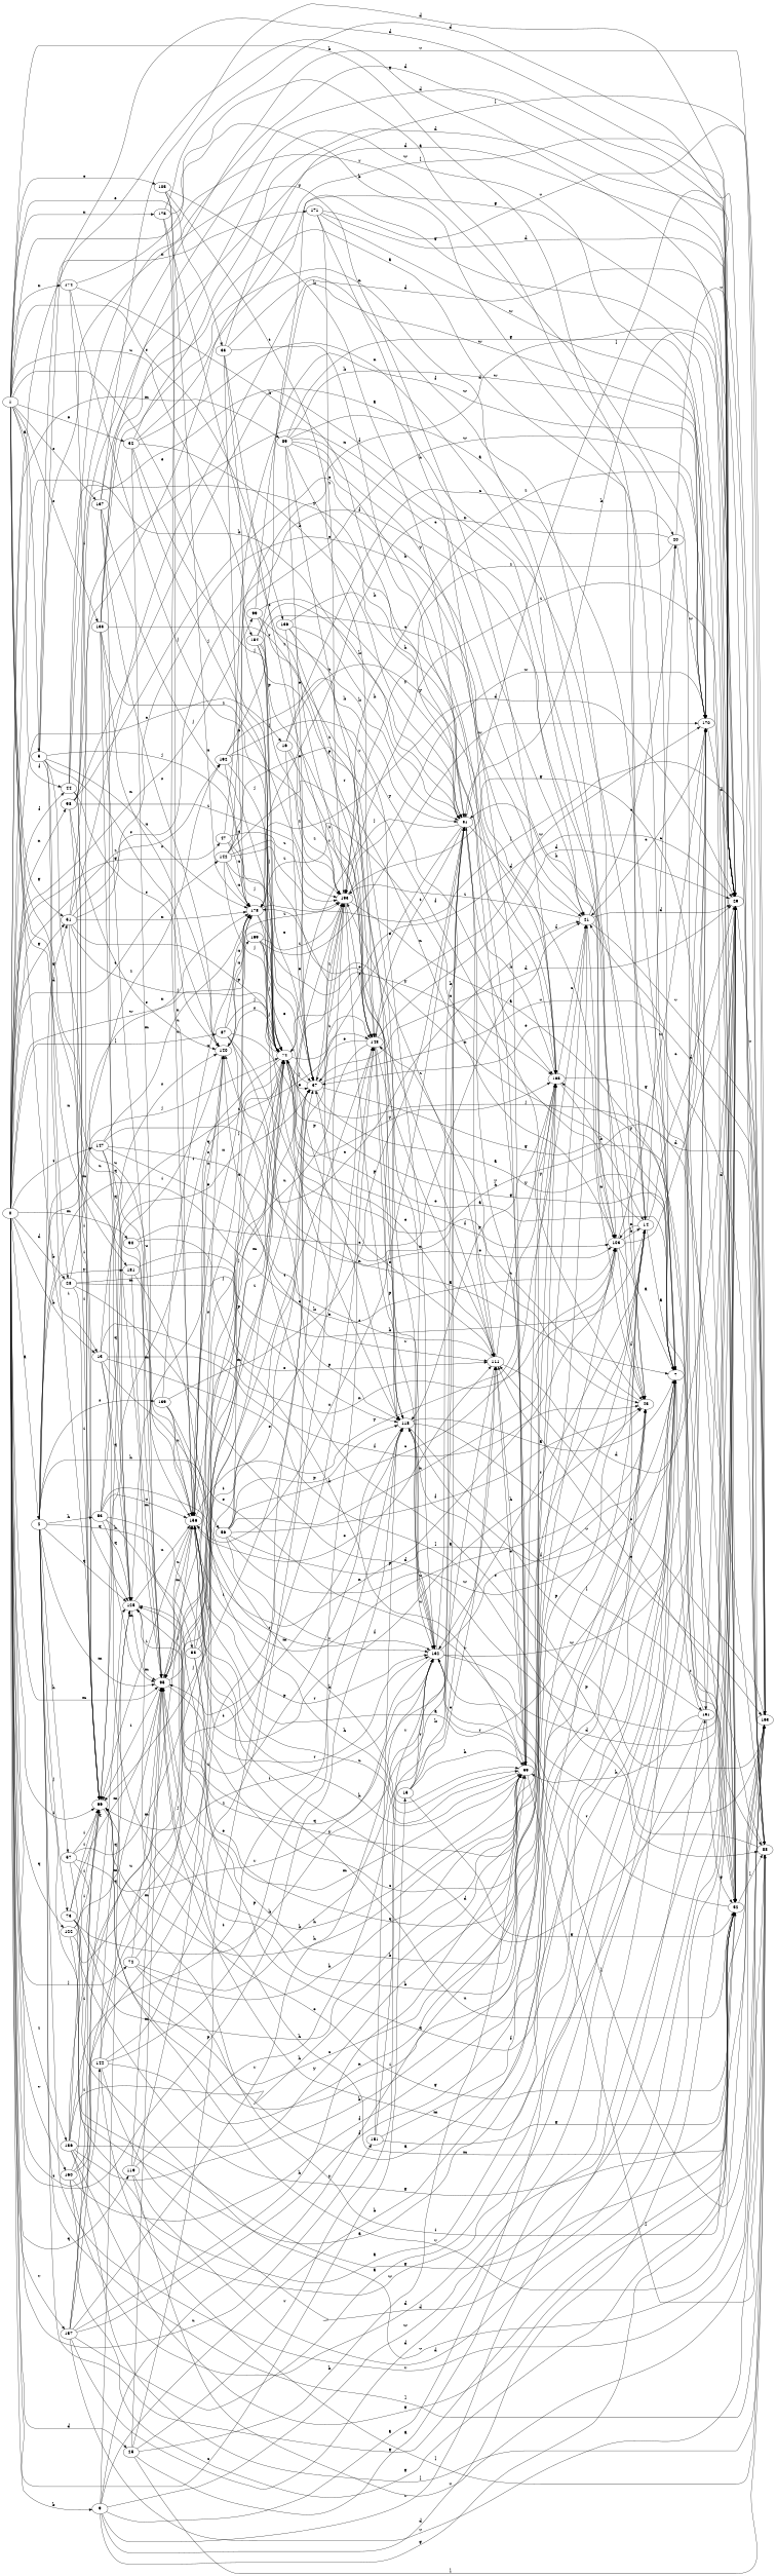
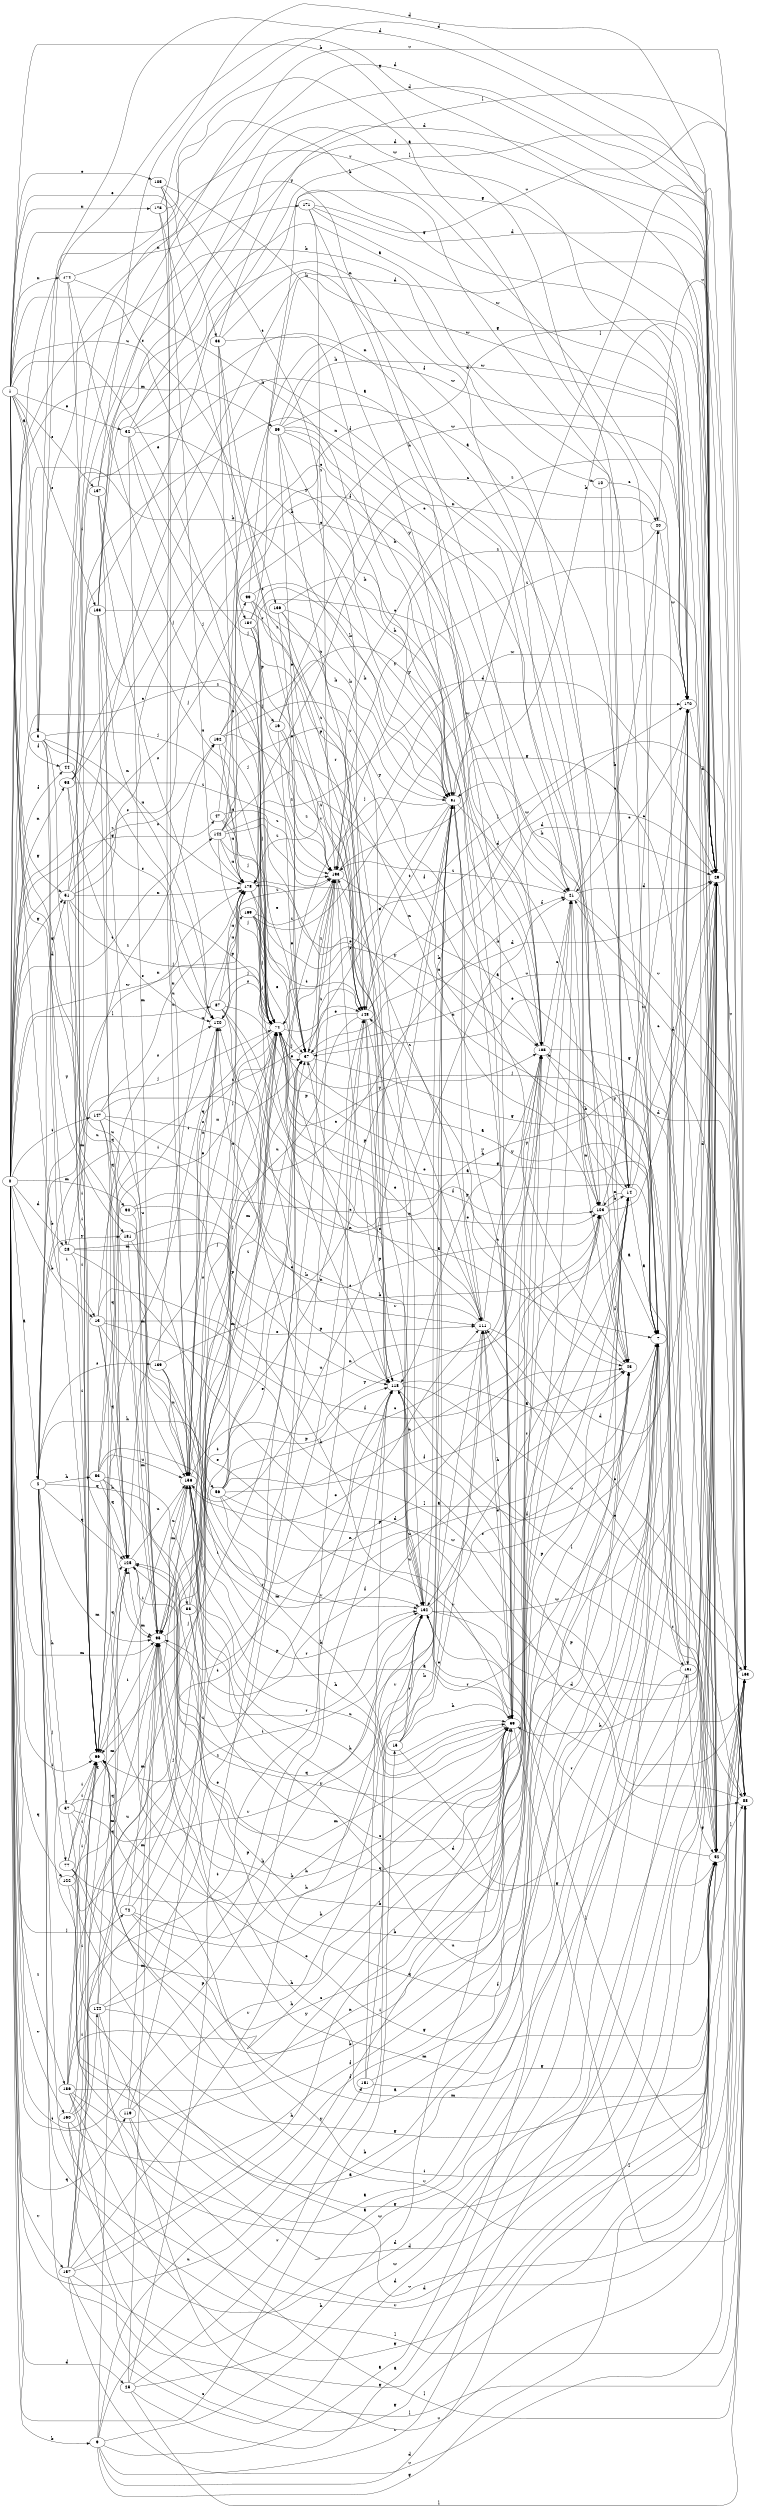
  strict digraph {
    rankdir=LR
    0
    2
    9
+   10
    13
    15
    16
    25
    28
    44
    47
    51
    66
    72
    81
    87
    89
    90
    95
    98
    99
    118
    119
    122
    142
    144
    147
    151
    157
    160
    169
    171
    186
    192
    181
    7
    52
    53
    55
    56
    57
-   73
+   73 [label=77]
    74
    88
    103
    125
    139
    163
    14
    131
    29
    185
    170
    20
    45
    132
    148
    59
    111
    37
    193
    178
    140
    21
    156
    1
    5
    32
    33
    105
    133
    136
    137
    154
    174
    175
    0 -> 2 [label=a]
    0 -> 9 [label=b]
+   0 -> 10 [label=b]
    0 -> 13 [label=b]
    0 -> 15 [label=c]
    0 -> 16 [label=c]
    0 -> 25 [label=d]
    0 -> 28 [label=d]
    0 -> 44 [label=f]
    0 -> 47 [label=g]
    0 -> 51 [label=g]
    0 -> 66 [label=i]
    0 -> 72 [label=j]
    0 -> 81 [label=k]
    0 -> 87 [label=l]
    0 -> 89 [label=m]
    0 -> 90 [label=m]
    0 -> 95 [label=m]
    0 -> 98 [label=n]
    0 -> 99 [label=n]
    0 -> 118 [label=p]
    0 -> 119 [label=q]
    0 -> 122 [label=q]
    0 -> 142 [label=t]
    0 -> 144 [label=t]
    0 -> 147 [label=t]
    0 -> 151 [label=u]
    0 -> 157 [label=v]
    0 -> 160 [label=v]
    0 -> 169 [label=w]
    0 -> 171 [label=x]
    0 -> 186 [label=z]
    0 -> 192 [label=z]
    2 -> 51 [label=g]
    2 -> 95 [label=m]
    2 -> 192 [label=z]
    2 -> 181 [label=y]
    2 -> 7 [label=a]
    2 -> 52 [label=g]
    2 -> 53 [label=h]
    2 -> 55 [label=h]
    2 -> 56 [label=h]
    2 -> 57 [label=h]
    2 -> 73 [label=j]
    2 -> 74 [label=j]
    2 -> 88 [label=l]
    2 -> 103 [label=n]
    2 -> 125 [label=q]
    2 -> 139 [label=s]
    2 -> 163 [label=v]
    9 -> 7 [label=a]
    9 -> 52 [label=g]
    9 -> 125 [label=q]
    9 -> 14 [label=b]
    9 -> 131 [label=r]
    9 -> 29 [label=d]
    9 -> 185 [label=y]
    9 -> 170 [label=w]
+   10 -> 14 [label=b]
+   10 -> 20 [label=c]
    13 -> 95 [label=m]
    13 -> 88 [label=l]
    13 -> 103 [label=n]
    13 -> 125 [label=q]
    13 -> 45 [label=f]
    13 -> 132 [label=r]
    13 -> 148 [label=t]
    15 -> 81 [label=k]
    15 -> 52 [label=g]
    15 -> 132 [label=r]
    15 -> 59 [label=h]
    15 -> 111 [label=o]
    16 -> 185 [label=y]
    16 -> 20 [label=c]
    16 -> 148 [label=t]
    16 -> 37 [label=e]
    16 -> 193 [label=z]
    25 -> 95 [label=m]
    25 -> 7 [label=a]
    25 -> 88 [label=l]
    25 -> 132 [label=r]
    25 -> 59 [label=h]
    25 -> 37 [label=e]
    28 -> 66 [label=i]
    28 -> 118 [label=p]
    28 -> 29 [label=d]
    28 -> 111 [label=o]
    28 -> 178 [label=x]
    44 -> 66 [label=i]
    44 -> 125 [label=q]
    44 -> 163 [label=v]
    44 -> 29 [label=d]
    44 -> 185 [label=y]
    44 -> 140 [label=s]
    47 -> 74 [label=j]
    47 -> 170 [label=w]
    47 -> 193 [label=z]
    47 -> 178 [label=x]
    51 -> 66 [label=i]
    51 -> 118 [label=p]
    51 -> 74 [label=j]
    51 -> 88 [label=l]
    51 -> 29 [label=d]
    51 -> 45 [label=f]
    51 -> 178 [label=x]
    51 -> 21 [label=c]
+   66 -> 125 [label=q]
    66 -> 163 [label=v]
    66 -> 59 [label=h]
    72 -> 81 [label=k]
    72 -> 95 [label=m]
    72 -> 7 [label=a]
    72 -> 59 [label=h]
    72 -> 37 [label=e]
    81 -> 74 [label=j]
    81 -> 88 [label=l]
    81 -> 45 [label=f]
    81 -> 148 [label=t]
    81 -> 59 [label=h]
    81 -> 111 [label=o]
    81 -> 37 [label=e]
    81 -> 156 [label=u]
    87 -> 7 [label=a]
    87 -> 74 [label=j]
    87 -> 103 [label=n]
    87 -> 163 [label=v]
    87 -> 185 [label=y]
    87 -> 178 [label=x]
    89 -> 81 [label=k]
    89 -> 7 [label=a]
    89 -> 52 [label=g]
    89 -> 185 [label=y]
    89 -> 170 [label=w]
    89 -> 148 [label=t]
    89 -> 59 [label=h]
    89 -> 37 [label=e]
    89 -> 21 [label=c]
    90 -> 95 [label=m]
    90 -> 59 [label=h]
    90 -> 21 [label=c]
    95 -> 66 [label=i]
    95 -> 118 [label=p]
    95 -> 74 [label=j]
    95 -> 14 [label=b]
    95 -> 193 [label=z]
    95 -> 156 [label=u]
    98 -> 66 [label=i]
    98 -> 7 [label=a]
    98 -> 103 [label=n]
    98 -> 29 [label=d]
    98 -> 45 [label=f]
    98 -> 193 [label=z]
    98 -> 140 [label=s]
    98 -> 21 [label=c]
    99 -> 81 [label=k]
    99 -> 74 [label=j]
    99 -> 185 [label=y]
    99 -> 170 [label=w]
    99 -> 132 [label=r]
    118 -> 95 [label=m]
    118 -> 7 [label=a]
    118 -> 88 [label=l]
    118 -> 163 [label=v]
    118 -> 132 [label=u]
    119 -> 95 [label=m]
    119 -> 74 [label=j]
    119 -> 163 [label=v]
    119 -> 29 [label=d]
    119 -> 111 [label=o]
    122 -> 66 [label=i]
    122 -> 95 [label=m]
    122 -> 7 [label=a]
    122 -> 148 [label=t]
    142 -> 118 [label=p]
    142 -> 74 [label=j]
    142 -> 103 [label=n]
    142 -> 29 [label=d]
    142 -> 170 [label=w]
    142 -> 45 [label=f]
    142 -> 111 [label=o]
    142 -> 193 [label=z]
    142 -> 178 [label=x]
    144 -> 118 [label=p]
    144 -> 74 [label=j]
    144 -> 88 [label=l]
    144 -> 103 [label=n]
    144 -> 125 [label=q]
    144 -> 29 [label=d]
    144 -> 193 [label=z]
    147 -> 95 [label=m]
    147 -> 103 [label=n]
    147 -> 125 [label=q]
    147 -> 111 [label=o]
    147 -> 178 [label=x]
    147 -> 21 [label=c]
    151 -> 118 [label=p]
    151 -> 52 [label=g]
    151 -> 45 [label=f]
    151 -> 132 [label=r]
    157 -> 66 [label=i]
    157 -> 7 [label=a]
    157 -> 74 [label=j]
    157 -> 125 [label=q]
    157 -> 163 [label=v]
    157 -> 29 [label=d]
    157 -> 45 [label=f]
    157 -> 132 [label=r]
    157 -> 59 [label=h]
    160 -> 66 [label=i]
    160 -> 52 [label=g]
    160 -> 29 [label=d]
    160 -> 45 [label=f]
    160 -> 193 [label=z]
    160 -> 156 [label=u]
    169 -> 118 [label=p]
    169 -> 74 [label=j]
    169 -> 170 [label=w]
    169 -> 37 [label=e]
    169 -> 193 [label=z]
    171 -> 163 [label=v]
    171 -> 29 [label=d]
    171 -> 170 [label=w]
    171 -> 59 [label=h]
    171 -> 193 [label=z]
    186 -> 66 [label=i]
    186 -> 52 [label=g]
    186 -> 74 [label=j]
    186 -> 88 [label=l]
    186 -> 14 [label=b]
    186 -> 185 [label=y]
    186 -> 170 [label=w]
    186 -> 148 [label=t]
    186 -> 59 [label=h]
    192 -> 81 [label=k]
    192 -> 74 [label=j]
    192 -> 185 [label=y]
    192 -> 132 [label=r]
    192 -> 178 [label=x]
    192 -> 21 [label=c]
    181 -> 95 [label=m]
    181 -> 14 [label=b]
    181 -> 59 [label=h]
    7 -> 66 [label=i]
    7 -> 131 [label=r]
    7 -> 178 [label=x]
    52 -> 88 [label=l]
    52 -> 132 [label=r]
    52 -> 37 [label=e]
    52 -> 193 [label=z]
    52 -> 156 [label=u]
    53 -> 103 [label=n]
    53 -> 125 [label=q]
    53 -> 185 [label=y]
    53 -> 45 [label=f]
    53 -> 59 [label=h]
    53 -> 37 [label=e]
    53 -> 140 [label=s]
    53 -> 156 [label=u]
    55 -> 74 [label=j]
    55 -> 132 [label=r]
-   55 -> 148 [label=t]
+   169 -> 148 [label=t]
    55 -> 140 [label=s]
    55 -> 21 [label=c]
    56 -> 118 [label=p]
    56 -> 7 [label=a]
    56 -> 103 [label=n]
    56 -> 170 [label=w]
    56 -> 45 [label=f]
    56 -> 132 [label=r]
    56 -> 37 [label=e]
    56 -> 178 [label=x]
    56 -> 21 [label=c]
    57 -> 66 [label=i]
    57 -> 52 [label=g]
    57 -> 132 [label=r]
    57 -> 148 [label=t]
    57 -> 21 [label=c]
    73 -> 66 [label=i]
    73 -> 81 [label=k]
    73 -> 95 [label=m]
    73 -> 52 [label=g]
    73 -> 163 [label=v]
    73 -> 59 [label=h]
    74 -> 66 [label=i]
    74 -> 7 [label=a]
    74 -> 52 [label=g]
    74 -> 125 [label=q]
    74 -> 29 [label=d]
    74 -> 45 [label=f]
    74 -> 148 [label=t]
    74 -> 111 [label=o]
    74 -> 37 [label=e]
    74 -> 140 [label=s]
    88 -> 118 [label=p]
    88 -> 74 [label=j]
    88 -> 111 [label=o]
    88 -> 21 [label=c]
    103 -> 7 [label=a]
    103 -> 14 [label=b]
    103 -> 29 [label=d]
    103 -> 170 [label=w]
    103 -> 45 [label=f]
    125 -> 95 [label=m]
    125 -> 52 [label=g]
    125 -> 14 [label=b]
    125 -> 156 [label=u]
    139 -> 81 [label=k]
    139 -> 163 [label=v]
    139 -> 59 [label=h]
    139 -> 178 [label=x]
    139 -> 156 [label=u]
    163 -> 66 [label=i]
    163 -> 95 [label=m]
    163 -> 111 [label=o]
    163 -> 140 [label=s]
    14 -> 81 [label=k]
    14 -> 7 [label=a]
    14 -> 103 [label=n]
    14 -> 125 [label=q]
    14 -> 29 [label=d]
    14 -> 20 [label=c]
    14 -> 132 [label=r]
    14 -> 178 [label=x]
    131 -> 95 [label=m]
    131 -> 118 [label=p]
    131 -> 52 [label=g]
    131 -> 29 [label=d]
    131 -> 185 [label=y]
    131 -> 59 [label=h]
    29 -> 81 [label=k]
    29 -> 163 [label=v]
    185 -> 81 [label=k]
    185 -> 118 [label=p]
    185 -> 52 [label=g]
    185 -> 14 [label=b]
    185 -> 21 [label=c]
    170 -> 125 [label=q]
    170 -> 29 [label=d]
    170 -> 193 [label=z]
    170 -> 21 [label=c]
    20 -> 163 [label=v]
    20 -> 170 [label=w]
    20 -> 193 [label=z]
    20 -> 178 [label=x]
    45 -> 148 [label=t]
    45 -> 156 [label=u]
    132 -> 66 [label=i]
    132 -> 81 [label=k]
    132 -> 88 [label=l]
    132 -> 29 [label=d]
    132 -> 170 [label=w]
    132 -> 45 [label=f]
    148 -> 118 [label=p]
    148 -> 29 [label=d]
    148 -> 170 [label=w]
    148 -> 132 [label=r]
    148 -> 111 [label=o]
    148 -> 37 [label=e]
    148 -> 156 [label=u]
    59 -> 95 [label=m]
    59 -> 88 [label=l]
    59 -> 185 [label=y]
    59 -> 132 [label=r]
    59 -> 111 [label=o]
    59 -> 156 [label=u]
    111 -> 125 [label=q]
    111 -> 29 [label=d]
    111 -> 185 [label=y]
    111 -> 59 [label=h]
    111 -> 37 [label=e]
    111 -> 193 [label=z]
    111 -> 140 [label=s]
    37 -> 95 [label=m]
    37 -> 7 [label=a]
    37 -> 52 [label=g]
    37 -> 74 [label=j]
    37 -> 163 [label=v]
    37 -> 29 [label=d]
    37 -> 193 [label=z]
    193 -> 66 [label=i]
    193 -> 95 [label=m]
    193 -> 118 [label=p]
    193 -> 7 [label=a]
    193 -> 52 [label=g]
    193 -> 170 [label=w]
    193 -> 148 [label=t]
    178 -> 74 [label=j]
    178 -> 88 [label=l]
    178 -> 29 [label=d]
    178 -> 185 [label=y]
    140 -> 66 [label=i]
    140 -> 193 [label=z]
    140 -> 178 [label=x]
    140 -> 156 [label=u]
    21 -> 103 [label=n]
    21 -> 163 [label=v]
    21 -> 29 [label=d]
    21 -> 20 [label=c]
    21 -> 193 [label=z]
    156 -> 66 [label=i]
    156 -> 95 [label=m]
    156 -> 7 [label=a]
    156 -> 74 [label=j]
    156 -> 29 [label=d]
    156 -> 185 [label=y]
    156 -> 132 [label=r]
    156 -> 59 [label=h]
    156 -> 111 [label=o]
    156 -> 178 [label=x]
    156 -> 140 [label=s]
    1 -> 13 [label=b]
    1 -> 44 [label=f]
    1 -> 51 [label=g]
    1 -> 95 [label=m]
-   1 -> 181 [label=n]
+   1 -> 181 [label=y]
    1 -> 14 [label=b]
    1 -> 131 [label=r]
    1 -> 37 [label=e]
    1 -> 156 [label=u]
    1 -> 5 [label=a]
    1 -> 32 [label=e]
    1 -> 33 [label=e]
    1 -> 105 [label=o]
    1 -> 133 [label=s]
    1 -> 136 [label=s]
    1 -> 137 [label=s]
    1 -> 154 [label=u]
    1 -> 174 [label=x]
    1 -> 175 [label=x]
    5 -> 28 [label=d]
    5 -> 66 [label=i]
    5 -> 52 [label=g]
    5 -> 74 [label=j]
    5 -> 29 [label=d]
    5 -> 185 [label=y]
    5 -> 178 [label=x]
    5 -> 140 [label=s]
    5 -> 156 [label=u]
    32 -> 81 [label=k]
    32 -> 95 [label=m]
    32 -> 118 [label=p]
    32 -> 52 [label=g]
    32 -> 74 [label=j]
    32 -> 103 [label=n]
    32 -> 29 [label=d]
    33 -> 81 [label=k]
    33 -> 74 [label=j]
    33 -> 88 [label=l]
    33 -> 45 [label=f]
    33 -> 193 [label=z]
    33 -> 178 [label=x]
    105 -> 81 [label=k]
    105 -> 148 [label=t]
    105 -> 178 [label=x]
    105 -> 156 [label=u]
    133 -> 7 [label=a]
    133 -> 103 [label=n]
    133 -> 125 [label=q]
    133 -> 29 [label=d]
    133 -> 132 [label=r]
    133 -> 193 [label=z]
    133 -> 140 [label=s]
    133 -> 156 [label=u]
    136 -> 81 [label=k]
    136 -> 132 [label=r]
    136 -> 148 [label=t]
    136 -> 59 [label=h]
    136 -> 37 [label=e]
    137 -> 74 [label=j]
    137 -> 125 [label=q]
    137 -> 29 [label=d]
    137 -> 170 [label=w]
    137 -> 140 [label=s]
    154 -> 81 [label=k]
    154 -> 118 [label=p]
    154 -> 52 [label=g]
    154 -> 74 [label=j]
    154 -> 37 [label=e]
    154 -> 193 [label=z]
    174 -> 66 [label=i]
    174 -> 81 [label=k]
    174 -> 74 [label=j]
    174 -> 14 [label=b]
    175 -> 7 [label=a]
    175 -> 29 [label=d]
    175 -> 148 [label=t]
    175 -> 156 [label=u]
  }
